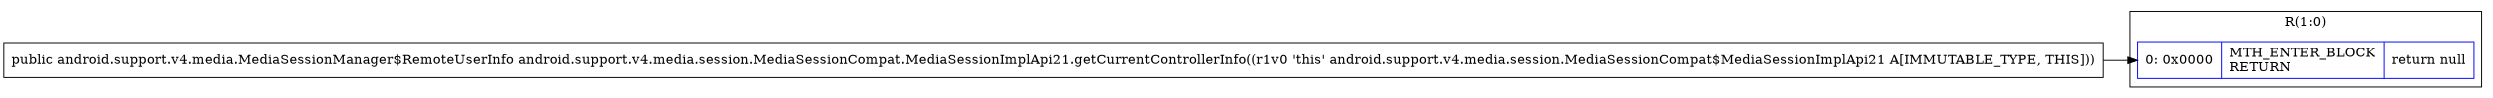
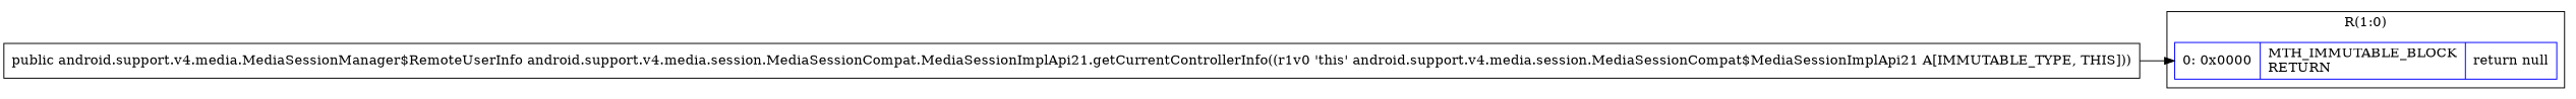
  digraph {
    rankdir=LR
    node [shape=record]
-   n1 [color=blue label="{0\:\ 0x0000|MTH_ENTER_BLOCK\lRETURN\l|return null\l}"]
+   n1 [color=blue label="{0\:\ 0x0000|MTH_IMMUTABLE_BLOCK\lRETURN\l|return null\l}"]
    n2 [label="{public android.support.v4.media.MediaSessionManager$RemoteUserInfo android.support.v4.media.session.MediaSessionCompat.MediaSessionImplApi21.getCurrentControllerInfo((r1v0 'this' android.support.v4.media.session.MediaSessionCompat$MediaSessionImplApi21 A[IMMUTABLE_TYPE, THIS])) }"]
    subgraph cluster_1 {
      label="R(1:0)"
      n1
    }
    n2 -> n1
  }
